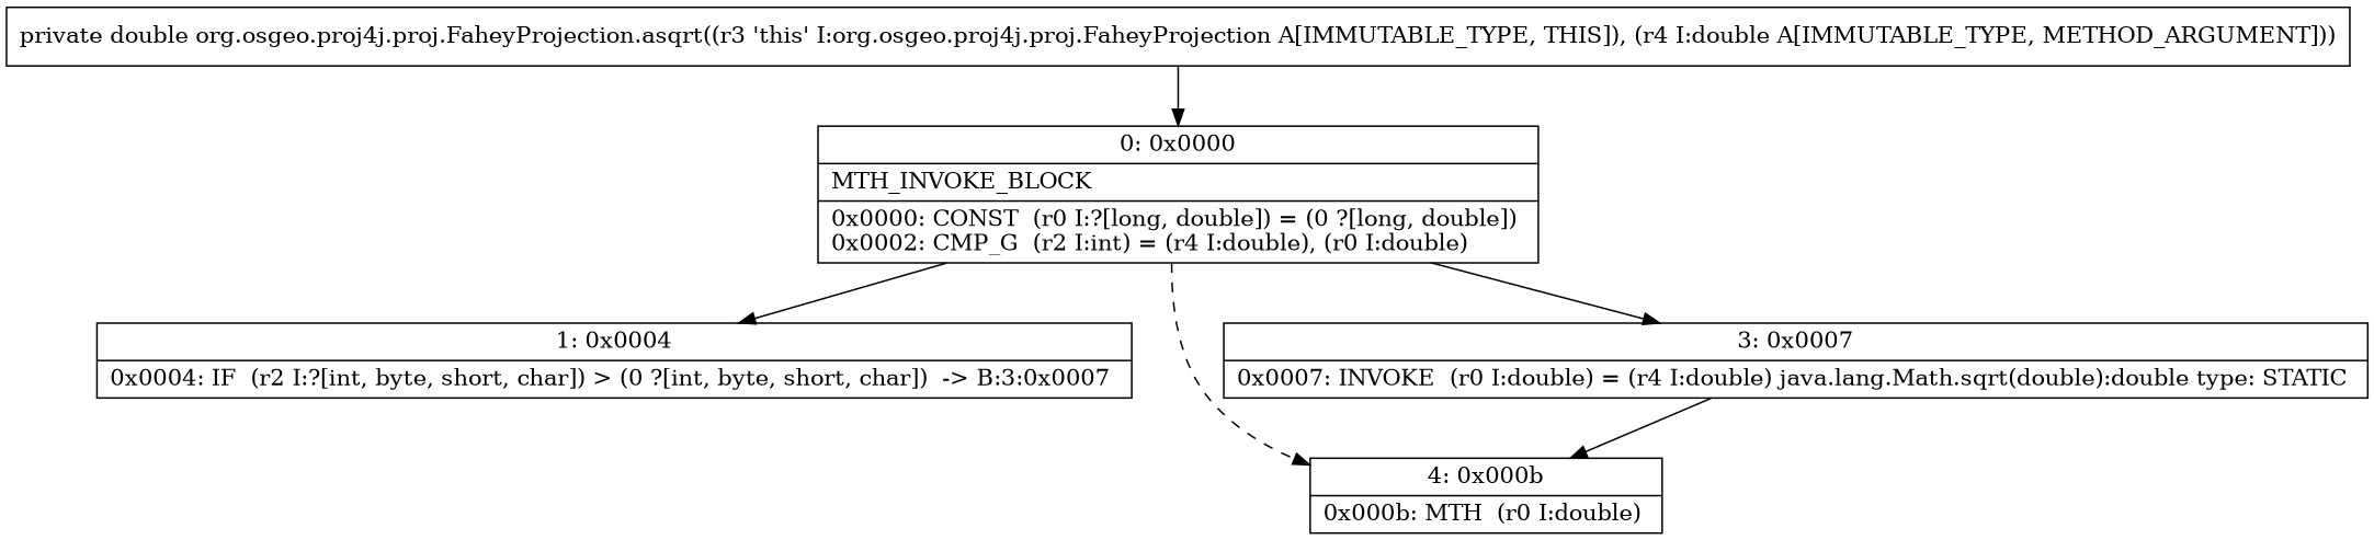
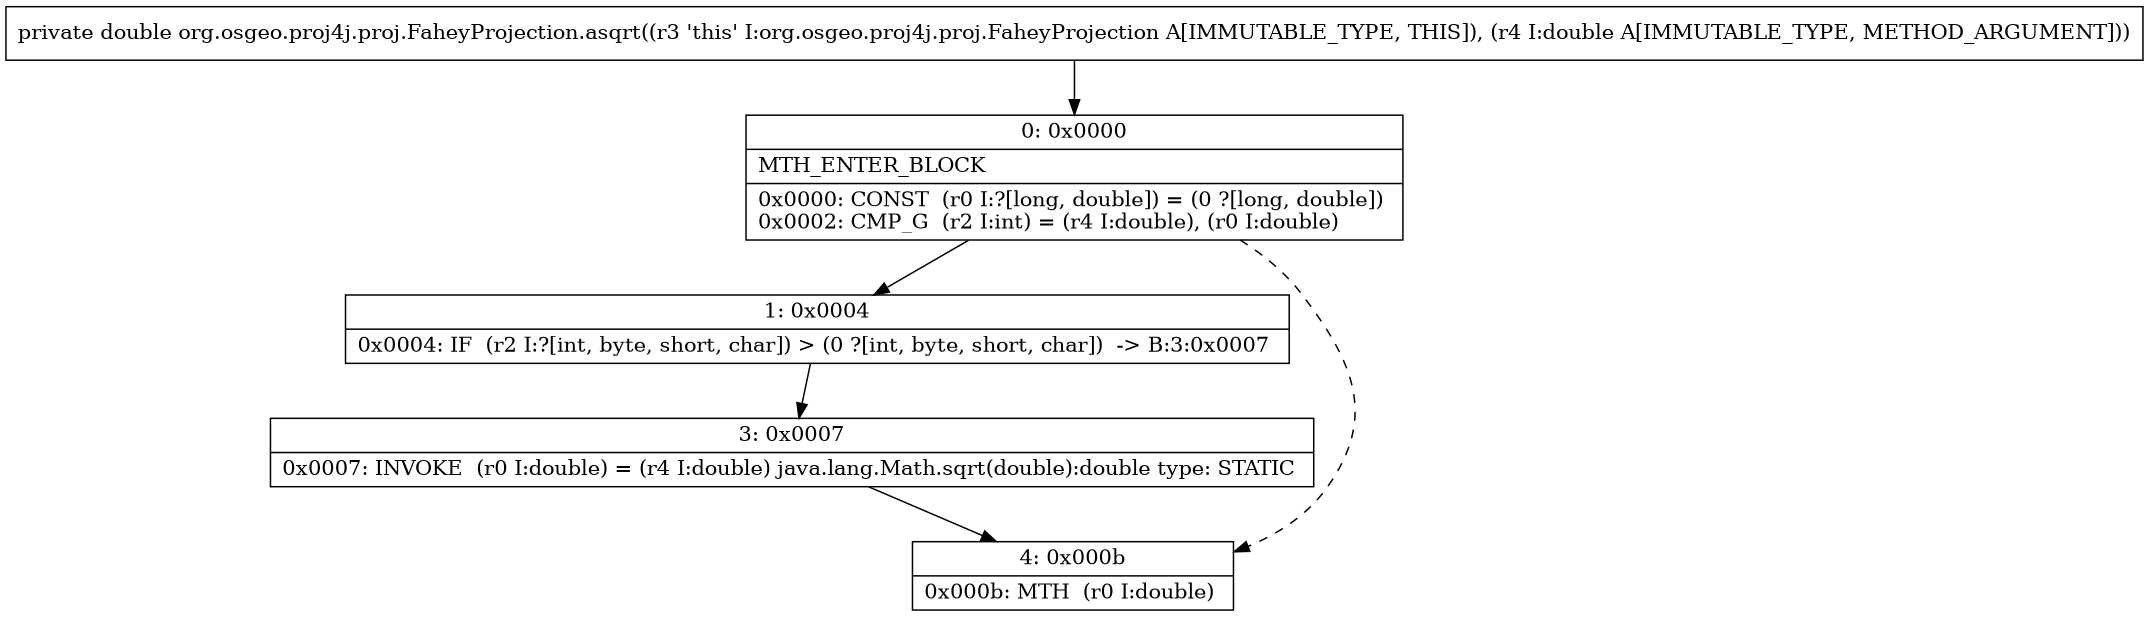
  digraph {
    node [shape=record]
-   n1 [label="{0\:\ 0x0000|MTH_INVOKE_BLOCK\l|0x0000: CONST  (r0 I:?[long, double]) = (0 ?[long, double]) \l0x0002: CMP_G  (r2 I:int) = (r4 I:double), (r0 I:double) \l}"]
+   n1 [label="{0\:\ 0x0000|MTH_ENTER_BLOCK\l|0x0000: CONST  (r0 I:?[long, double]) = (0 ?[long, double]) \l0x0002: CMP_G  (r2 I:int) = (r4 I:double), (r0 I:double) \l}"]
    n2 [label="{1\:\ 0x0004|0x0004: IF  (r2 I:?[int, byte, short, char]) \> (0 ?[int, byte, short, char])  \-\> B:3:0x0007 \l}"]
    n3 [label="{4\:\ 0x000b|0x000b: MTH  (r0 I:double) \l}"]
    n4 [label="{3\:\ 0x0007|0x0007: INVOKE  (r0 I:double) = (r4 I:double) java.lang.Math.sqrt(double):double type: STATIC \l}"]
    n5 [label="{private double org.osgeo.proj4j.proj.FaheyProjection.asqrt((r3 'this' I:org.osgeo.proj4j.proj.FaheyProjection A[IMMUTABLE_TYPE, THIS]), (r4 I:double A[IMMUTABLE_TYPE, METHOD_ARGUMENT])) }"]
    n1 -> n2
    n1 -> n3 [style=dashed]
-   n1 -> n4
+   n2 -> n4
    n4 -> n3
    n5 -> n1
  }
